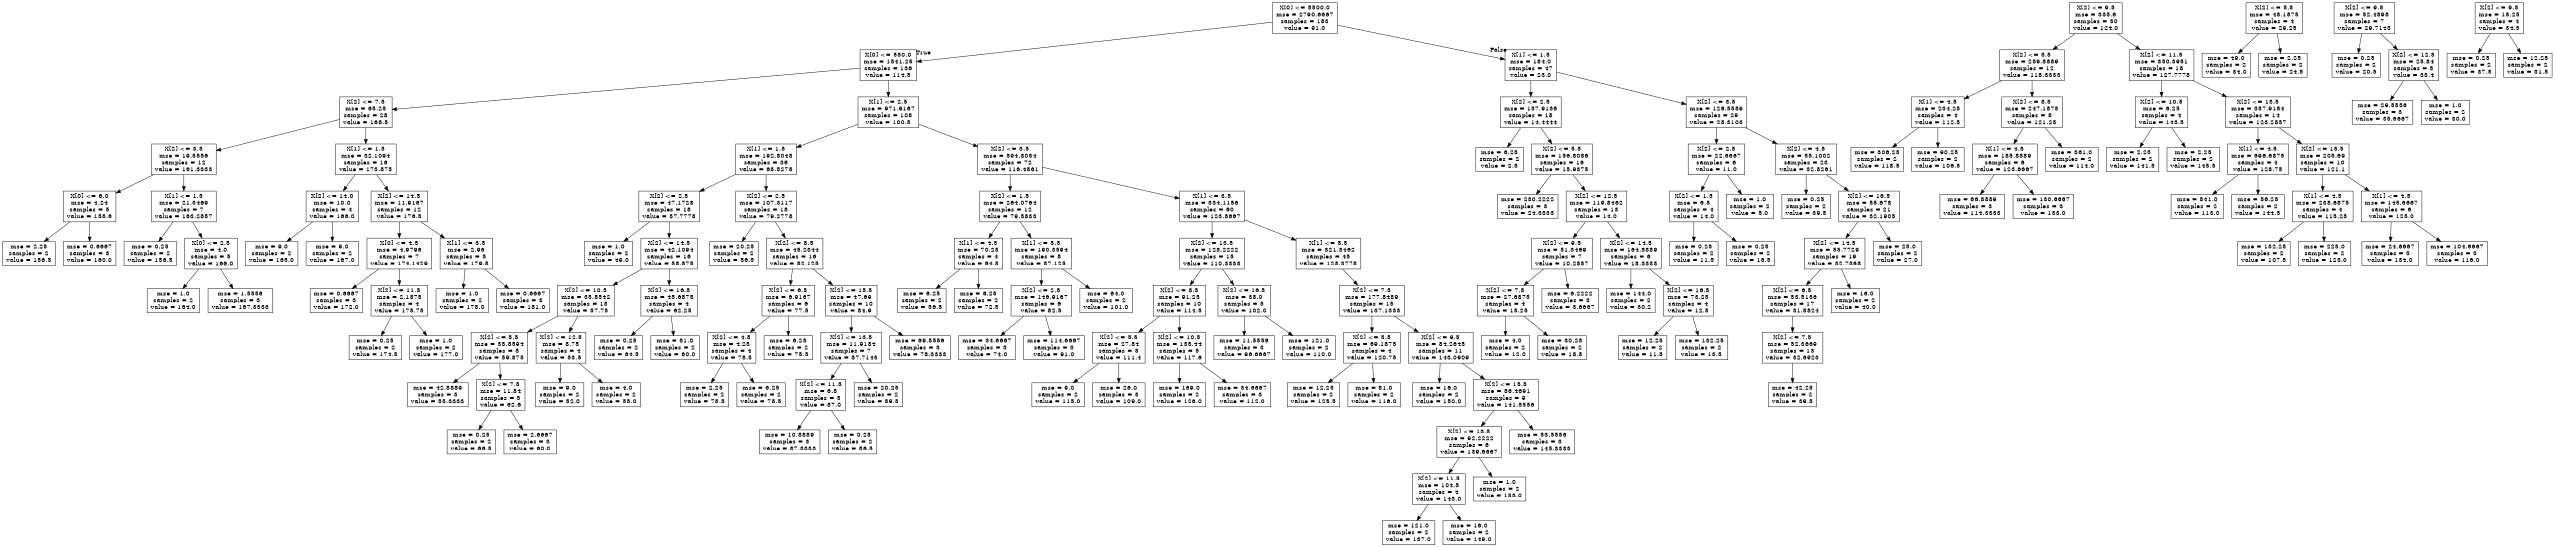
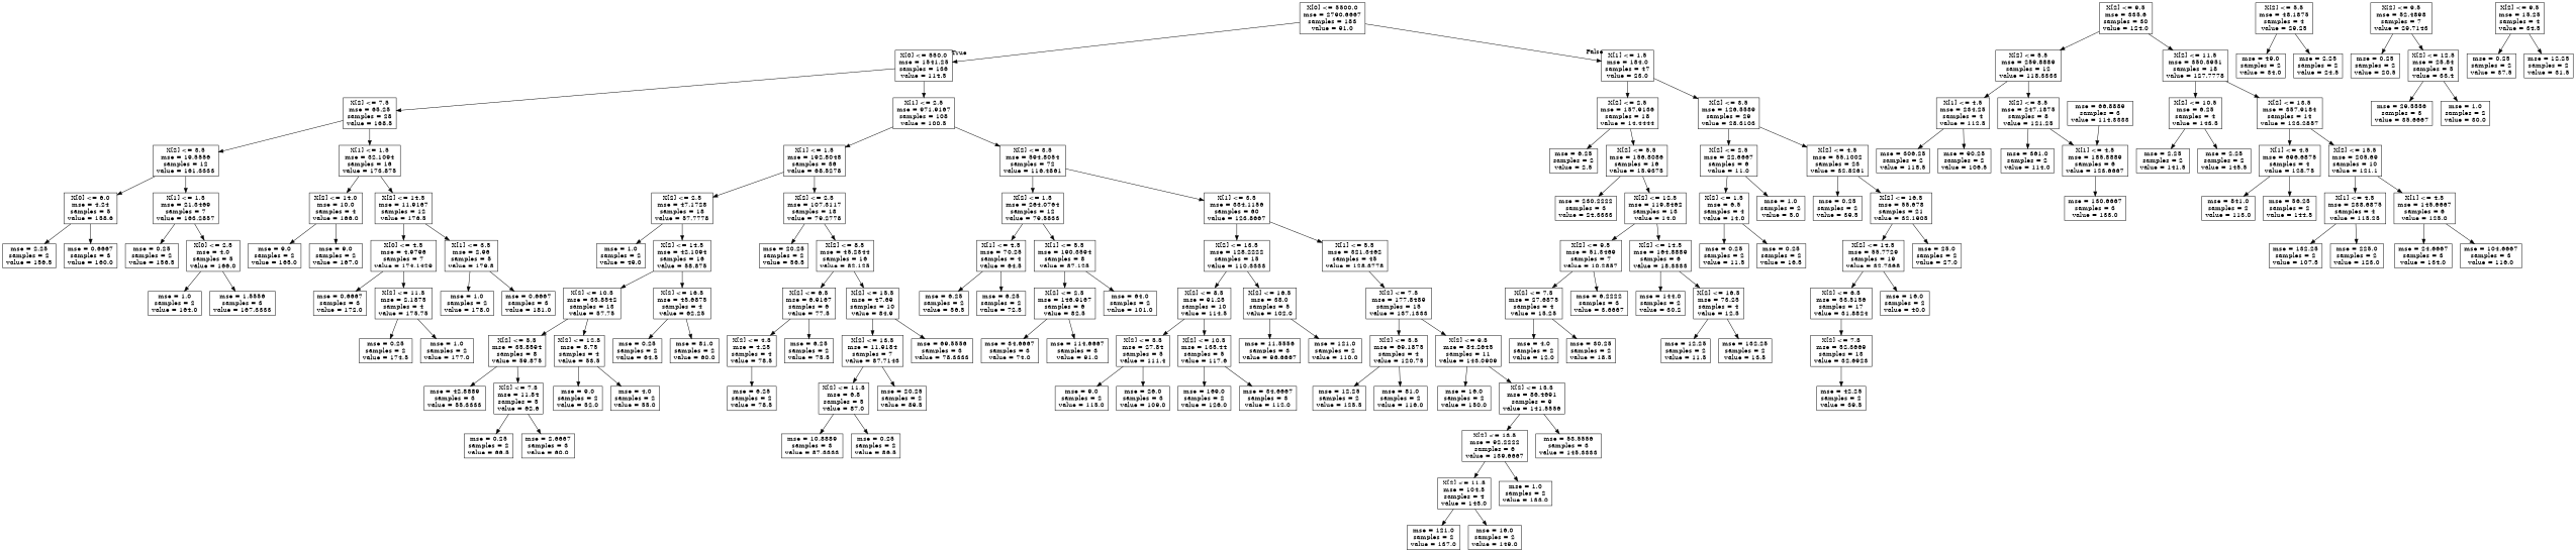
  digraph {
    node [shape=box]
    n1 [label="X[0] <= 5500.0\nmse = 2790.6667\nsamples = 183\nvalue = 91.0"]
    n2 [label="X[0] <= 550.0\nmse = 1541.25\nsamples = 136\nvalue = 114.5"]
    n3 [label="X[1] <= 1.5\nmse = 184.0\nsamples = 47\nvalue = 23.0"]
    n4 [label="X[2] <= 7.5\nmse = 65.25\nsamples = 28\nvalue = 168.5"]
    n5 [label="X[1] <= 2.5\nmse = 971.9167\nsamples = 108\nvalue = 100.5"]
    n6 [label="X[2] <= 2.5\nmse = 157.9136\nsamples = 18\nvalue = 14.4444"]
    n7 [label="X[2] <= 3.5\nmse = 126.5589\nsamples = 29\nvalue = 28.3103"]
    n8 [label="X[2] <= 3.5\nmse = 19.5556\nsamples = 12\nvalue = 161.3333"]
    n9 [label="X[1] <= 1.5\nmse = 32.1094\nsamples = 16\nvalue = 173.875"]
    n10 [label="X[1] <= 1.5\nmse = 192.8048\nsamples = 36\nvalue = 68.5278"]
    n11 [label="X[2] <= 3.5\nmse = 594.8054\nsamples = 72\nvalue = 116.4861"]
    n12 [label="X[0] <= 6.0\nmse = 4.24\nsamples = 5\nvalue = 158.6"]
    n13 [label="X[1] <= 1.5\nmse = 21.3469\nsamples = 7\nvalue = 163.2857"]
    n14 [label="X[2] <= 14.0\nmse = 10.0\nsamples = 4\nvalue = 166.0"]
    n15 [label="X[2] <= 14.5\nmse = 11.9167\nsamples = 12\nvalue = 176.5"]
    n16 [label="mse = 2.25\nsamples = 2\nvalue = 156.5"]
    n17 [label="mse = 0.6667\nsamples = 3\nvalue = 160.0"]
    n18 [label="mse = 0.25\nsamples = 2\nvalue = 156.5"]
    n19 [label="X[0] <= 2.5\nmse = 4.0\nsamples = 5\nvalue = 166.0"]
    n20 [label="mse = 1.0\nsamples = 2\nvalue = 164.0"]
    n21 [label="mse = 1.5556\nsamples = 3\nvalue = 167.3333"]
    n22 [label="mse = 9.0\nsamples = 2\nvalue = 165.0"]
    n23 [label="mse = 9.0\nsamples = 2\nvalue = 167.0"]
    n24 [label="X[0] <= 4.5\nmse = 4.9796\nsamples = 7\nvalue = 174.1429"]
    n25 [label="X[1] <= 3.5\nmse = 2.96\nsamples = 5\nvalue = 179.8"]
    n26 [label="mse = 0.6667\nsamples = 3\nvalue = 172.0"]
    n27 [label="X[2] <= 11.5\nmse = 2.1875\nsamples = 4\nvalue = 175.75"]
    n28 [label="mse = 1.0\nsamples = 2\nvalue = 178.0"]
    n29 [label="mse = 0.6667\nsamples = 3\nvalue = 181.0"]
    n30 [label="mse = 0.25\nsamples = 2\nvalue = 174.5"]
    n31 [label="mse = 1.0\nsamples = 2\nvalue = 177.0"]
    n32 [label="X[2] <= 2.5\nmse = 47.1728\nsamples = 18\nvalue = 57.7778"]
    n33 [label="X[2] <= 2.5\nmse = 107.3117\nsamples = 18\nvalue = 79.2778"]
    n34 [label="X[2] <= 1.5\nmse = 264.0764\nsamples = 12\nvalue = 79.5833"]
    n35 [label="X[1] <= 3.5\nmse = 334.1156\nsamples = 60\nvalue = 123.8667"]
    n36 [label="mse = 1.0\nsamples = 2\nvalue = 49.0"]
    n37 [label="X[2] <= 14.5\nmse = 42.1094\nsamples = 16\nvalue = 58.875"]
    n38 [label="mse = 20.25\nsamples = 2\nvalue = 56.5"]
    n39 [label="X[2] <= 8.5\nmse = 45.2344\nsamples = 16\nvalue = 82.125"]
    n40 [label="X[2] <= 10.5\nmse = 35.8542\nsamples = 13\nvalue = 57.75"]
    n41 [label="X[2] <= 16.5\nmse = 45.6875\nsamples = 4\nvalue = 62.25"]
    n42 [label="X[2] <= 5.5\nmse = 35.8594\nsamples = 8\nvalue = 59.875"]
    n43 [label="X[2] <= 12.5\nmse = 8.75\nsamples = 4\nvalue = 53.5"]
    n44 [label="mse = 0.25\nsamples = 2\nvalue = 64.5"]
    n45 [label="mse = 81.0\nsamples = 2\nvalue = 60.0"]
    n46 [label="mse = 42.8889\nsamples = 3\nvalue = 55.3333"]
    n47 [label="X[2] <= 7.5\nmse = 11.84\nsamples = 5\nvalue = 62.6"]
    n48 [label="mse = 9.0\nsamples = 2\nvalue = 52.0"]
    n49 [label="mse = 4.0\nsamples = 2\nvalue = 55.0"]
    n50 [label="mse = 0.25\nsamples = 2\nvalue = 66.5"]
    n51 [label="mse = 2.6667\nsamples = 3\nvalue = 60.0"]
    n52 [label="X[2] <= 6.5\nmse = 6.9167\nsamples = 6\nvalue = 77.5"]
    n53 [label="X[2] <= 15.5\nmse = 47.69\nsamples = 10\nvalue = 84.9"]
    n54 [label="X[2] <= 4.5\nmse = 4.25\nsamples = 4\nvalue = 78.5"]
    n55 [label="mse = 6.25\nsamples = 2\nvalue = 75.5"]
    n56 [label="X[2] <= 13.5\nmse = 11.9184\nsamples = 7\nvalue = 87.7143"]
    n57 [label="mse = 69.5556\nsamples = 3\nvalue = 78.3333"]
-   n58 [label="mse = 2.25\nsamples = 2\nvalue = 78.5"]
    n59 [label="mse = 6.25\nsamples = 2\nvalue = 78.5"]
    n60 [label="X[2] <= 11.5\nmse = 6.8\nsamples = 5\nvalue = 87.0"]
    n61 [label="mse = 20.25\nsamples = 2\nvalue = 89.5"]
    n62 [label="mse = 10.8889\nsamples = 3\nvalue = 87.3333"]
    n63 [label="mse = 0.25\nsamples = 2\nvalue = 86.5"]
    n64 [label="X[1] <= 4.5\nmse = 70.25\nsamples = 4\nvalue = 64.5"]
    n65 [label="X[1] <= 5.5\nmse = 190.3594\nsamples = 8\nvalue = 87.125"]
    n66 [label="X[2] <= 13.5\nmse = 128.2222\nsamples = 15\nvalue = 110.3333"]
    n67 [label="X[1] <= 5.5\nmse = 321.3462\nsamples = 45\nvalue = 128.3778"]
    n68 [label="mse = 6.25\nsamples = 2\nvalue = 56.5"]
    n69 [label="mse = 6.25\nsamples = 2\nvalue = 72.5"]
    n70 [label="X[2] <= 2.5\nmse = 146.9167\nsamples = 6\nvalue = 82.5"]
    n71 [label="mse = 64.0\nsamples = 2\nvalue = 101.0"]
    n72 [label="mse = 34.6667\nsamples = 3\nvalue = 74.0"]
    n73 [label="mse = 114.6667\nsamples = 3\nvalue = 91.0"]
    n74 [label="X[2] <= 8.5\nmse = 91.25\nsamples = 10\nvalue = 114.5"]
    n75 [label="X[2] <= 16.5\nmse = 38.0\nsamples = 5\nvalue = 102.0"]
    n76 [label="X[2] <= 7.5\nmse = 177.8489\nsamples = 15\nvalue = 137.1333"]
    n77 [label="X[2] <= 5.5\nmse = 27.84\nsamples = 5\nvalue = 111.4"]
    n78 [label="X[2] <= 10.5\nmse = 135.44\nsamples = 5\nvalue = 117.6"]
    n79 [label="mse = 11.5556\nsamples = 3\nvalue = 96.6667"]
    n80 [label="mse = 121.0\nsamples = 2\nvalue = 110.0"]
    n81 [label="mse = 9.0\nsamples = 2\nvalue = 115.0"]
    n82 [label="mse = 26.0\nsamples = 3\nvalue = 109.0"]
    n83 [label="mse = 169.0\nsamples = 2\nvalue = 126.0"]
    n84 [label="mse = 34.6667\nsamples = 3\nvalue = 112.0"]
    n85 [label="X[2] <= 9.5\nmse = 335.6\nsamples = 30\nvalue = 124.0"]
    n86 [label="X[2] <= 5.5\nmse = 259.8889\nsamples = 12\nvalue = 118.3333"]
    n87 [label="X[2] <= 11.5\nmse = 350.3951\nsamples = 18\nvalue = 127.7778"]
    n88 [label="X[2] <= 5.5\nmse = 69.1875\nsamples = 4\nvalue = 120.75"]
    n89 [label="X[2] <= 9.5\nmse = 84.2645\nsamples = 11\nvalue = 143.0909"]
    n90 [label="X[1] <= 4.5\nmse = 234.25\nsamples = 4\nvalue = 112.5"]
    n91 [label="X[2] <= 8.5\nmse = 247.1875\nsamples = 8\nvalue = 121.25"]
    n92 [label="X[2] <= 10.5\nmse = 6.25\nsamples = 4\nvalue = 143.5"]
    n93 [label="X[2] <= 13.5\nmse = 357.9184\nsamples = 14\nvalue = 123.2857"]
    n94 [label="mse = 306.25\nsamples = 2\nvalue = 118.5"]
    n95 [label="mse = 90.25\nsamples = 2\nvalue = 106.5"]
    n96 [label="X[1] <= 4.5\nmse = 185.8889\nsamples = 6\nvalue = 123.6667"]
    n97 [label="mse = 361.0\nsamples = 2\nvalue = 114.0"]
    n98 [label="mse = 66.8889\nsamples = 3\nvalue = 114.3333"]
    n99 [label="mse = 130.6667\nsamples = 3\nvalue = 133.0"]
    n100 [label="mse = 2.25\nsamples = 2\nvalue = 141.5"]
    n101 [label="mse = 2.25\nsamples = 2\nvalue = 145.5"]
    n102 [label="X[1] <= 4.5\nmse = 696.6875\nsamples = 4\nvalue = 128.75"]
    n103 [label="X[2] <= 15.5\nmse = 205.69\nsamples = 10\nvalue = 121.1"]
    n104 [label="mse = 841.0\nsamples = 2\nvalue = 113.0"]
    n105 [label="mse = 56.25\nsamples = 2\nvalue = 144.5"]
    n106 [label="X[1] <= 4.5\nmse = 238.6875\nsamples = 4\nvalue = 115.25"]
    n107 [label="X[1] <= 4.5\nmse = 145.6667\nsamples = 6\nvalue = 125.0"]
    n108 [label="mse = 132.25\nsamples = 2\nvalue = 107.5"]
    n109 [label="mse = 225.0\nsamples = 2\nvalue = 123.0"]
    n110 [label="mse = 24.6667\nsamples = 3\nvalue = 134.0"]
    n111 [label="mse = 104.6667\nsamples = 3\nvalue = 116.0"]
    n112 [label="mse = 12.25\nsamples = 2\nvalue = 125.5"]
    n113 [label="mse = 81.0\nsamples = 2\nvalue = 116.0"]
    n114 [label="mse = 16.0\nsamples = 2\nvalue = 150.0"]
    n115 [label="X[2] <= 15.5\nmse = 86.4691\nsamples = 9\nvalue = 141.5556"]
    n116 [label="X[2] <= 13.5\nmse = 92.2222\nsamples = 6\nvalue = 139.6667"]
    n117 [label="mse = 53.5556\nsamples = 3\nvalue = 145.3333"]
    n118 [label="X[2] <= 11.5\nmse = 104.5\nsamples = 4\nvalue = 143.0"]
    n119 [label="mse = 1.0\nsamples = 2\nvalue = 133.0"]
    n120 [label="mse = 121.0\nsamples = 2\nvalue = 137.0"]
    n121 [label="mse = 16.0\nsamples = 2\nvalue = 149.0"]
    n122 [label="mse = 6.25\nsamples = 2\nvalue = 2.5"]
    n123 [label="X[2] <= 5.5\nmse = 156.8086\nsamples = 16\nvalue = 15.9375"]
    n124 [label="X[2] <= 2.5\nmse = 22.6667\nsamples = 6\nvalue = 11.0"]
    n125 [label="X[2] <= 4.5\nmse = 55.1002\nsamples = 23\nvalue = 32.8261"]
    n126 [label="mse = 230.2222\nsamples = 3\nvalue = 24.3333"]
    n127 [label="X[2] <= 12.5\nmse = 119.8462\nsamples = 13\nvalue = 14.0"]
    n128 [label="X[2] <= 9.5\nmse = 51.3469\nsamples = 7\nvalue = 10.2857"]
    n129 [label="X[2] <= 14.5\nmse = 164.8889\nsamples = 6\nvalue = 18.3333"]
    n130 [label="X[2] <= 7.5\nmse = 27.6875\nsamples = 4\nvalue = 15.25"]
    n131 [label="mse = 6.2222\nsamples = 3\nvalue = 3.6667"]
    n132 [label="mse = 144.0\nsamples = 2\nvalue = 30.2"]
    n133 [label="X[2] <= 16.5\nmse = 73.25\nsamples = 4\nvalue = 12.5"]
    n134 [label="mse = 4.0\nsamples = 2\nvalue = 12.0"]
    n135 [label="mse = 30.25\nsamples = 2\nvalue = 18.5"]
    n136 [label="mse = 12.25\nsamples = 2\nvalue = 11.5"]
    n137 [label="mse = 132.25\nsamples = 2\nvalue = 13.5"]
    n138 [label="X[2] <= 1.5\nmse = 6.5\nsamples = 4\nvalue = 14.0"]
    n139 [label="mse = 1.0\nsamples = 2\nvalue = 5.0"]
    n140 [label="mse = 0.25\nsamples = 2\nvalue = 39.5"]
    n141 [label="X[2] <= 16.5\nmse = 55.678\nsamples = 21\nvalue = 32.1905"]
    n142 [label="mse = 0.25\nsamples = 2\nvalue = 11.5"]
    n143 [label="mse = 0.25\nsamples = 2\nvalue = 16.5"]
    n144 [label="X[2] <= 14.5\nmse = 55.7729\nsamples = 19\nvalue = 32.7368"]
    n145 [label="mse = 25.0\nsamples = 2\nvalue = 27.0"]
    n146 [label="X[2] <= 6.5\nmse = 53.5156\nsamples = 17\nvalue = 31.8824"]
    n147 [label="mse = 16.0\nsamples = 2\nvalue = 40.0"]
    n148 [label="X[2] <= 7.5\nmse = 52.3669\nsamples = 13\nvalue = 32.6923"]
    n149 [label="X[2] <= 5.5\nmse = 48.1875\nsamples = 4\nvalue = 29.25"]
    n150 [label="mse = 49.0\nsamples = 2\nvalue = 34.0"]
    n151 [label="mse = 2.25\nsamples = 2\nvalue = 24.5"]
    n152 [label="mse = 42.25\nsamples = 2\nvalue = 39.5"]
    n153 [label="X[2] <= 9.5\nmse = 52.4898\nsamples = 7\nvalue = 29.7143"]
    n154 [label="mse = 0.25\nsamples = 2\nvalue = 20.5"]
    n155 [label="X[2] <= 12.5\nmse = 25.84\nsamples = 5\nvalue = 33.4"]
    n156 [label="X[2] <= 9.5\nmse = 15.25\nsamples = 4\nvalue = 34.5"]
    n157 [label="mse = 0.25\nsamples = 2\nvalue = 37.5"]
    n158 [label="mse = 12.25\nsamples = 2\nvalue = 31.5"]
    n159 [label="mse = 29.5556\nsamples = 3\nvalue = 35.6667"]
    n160 [label="mse = 1.0\nsamples = 2\nvalue = 30.0"]
    n1 -> n2 [headlabel=True labelangle=45 labeldistance=2.5]
    n1 -> n3 [headlabel=False labelangle=-45 labeldistance=2.5]
    n2 -> n4
    n2 -> n5
    n3 -> n6
    n3 -> n7
    n4 -> n8
    n4 -> n9
    n5 -> n10
    n5 -> n11
    n6 -> n122
    n6 -> n123
    n7 -> n124
    n7 -> n125
    n8 -> n12
    n8 -> n13
    n9 -> n14
    n9 -> n15
    n10 -> n32
    n10 -> n33
    n11 -> n34
    n11 -> n35
    n12 -> n16
    n12 -> n17
    n13 -> n18
    n13 -> n19
    n14 -> n22
    n14 -> n23
    n15 -> n24
    n15 -> n25
    n19 -> n20
    n19 -> n21
    n24 -> n26
    n24 -> n27
    n25 -> n28
    n25 -> n29
    n27 -> n30
    n27 -> n31
    n32 -> n36
    n32 -> n37
    n33 -> n38
    n33 -> n39
    n34 -> n64
    n34 -> n65
    n35 -> n66
    n35 -> n67
    n37 -> n40
    n37 -> n41
    n39 -> n52
    n39 -> n53
    n40 -> n42
    n40 -> n43
    n41 -> n44
    n41 -> n45
    n42 -> n46
    n42 -> n47
    n43 -> n48
    n43 -> n49
    n47 -> n50
    n47 -> n51
    n52 -> n54
    n52 -> n55
    n53 -> n56
    n53 -> n57
-   n54 -> n58
    n54 -> n59
    n56 -> n60
    n56 -> n61
    n60 -> n62
    n60 -> n63
    n64 -> n68
    n64 -> n69
    n65 -> n70
    n65 -> n71
    n66 -> n74
    n66 -> n75
    n67 -> n76
    n70 -> n72
    n70 -> n73
    n74 -> n77
    n74 -> n78
    n75 -> n79
    n75 -> n80
    n76 -> n88
    n76 -> n89
    n77 -> n81
    n77 -> n82
    n78 -> n83
    n78 -> n84
    n85 -> n86
    n85 -> n87
    n86 -> n90
    n86 -> n91
    n87 -> n92
    n87 -> n93
    n88 -> n112
    n88 -> n113
    n89 -> n114
    n89 -> n115
    n90 -> n94
    n90 -> n95
    n91 -> n96
    n91 -> n97
    n92 -> n100
    n92 -> n101
    n93 -> n102
    n93 -> n103
-   n96 -> n98
+   n98 -> n96
    n96 -> n99
    n102 -> n104
    n102 -> n105
    n103 -> n106
    n103 -> n107
    n106 -> n108
    n106 -> n109
    n107 -> n110
    n107 -> n111
    n115 -> n116
    n115 -> n117
    n116 -> n118
    n116 -> n119
    n118 -> n120
    n118 -> n121
    n123 -> n126
    n123 -> n127
    n124 -> n138
    n124 -> n139
    n125 -> n140
    n125 -> n141
    n127 -> n128
    n127 -> n129
    n128 -> n130
    n128 -> n131
    n129 -> n132
    n129 -> n133
    n130 -> n134
    n130 -> n135
    n133 -> n136
    n133 -> n137
    n138 -> n142
    n138 -> n143
    n141 -> n144
    n141 -> n145
    n144 -> n146
    n144 -> n147
    n146 -> n148
    n148 -> n152
    n149 -> n150
    n149 -> n151
    n153 -> n154
    n153 -> n155
    n155 -> n159
    n155 -> n160
    n156 -> n157
    n156 -> n158
  }
